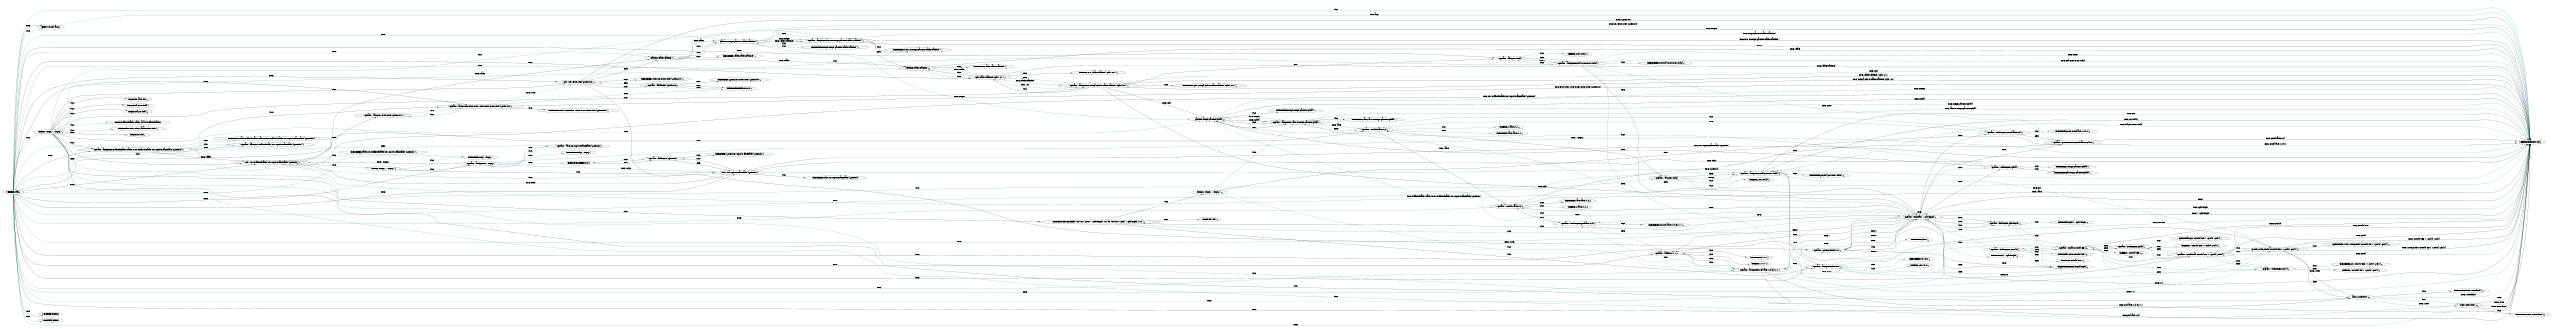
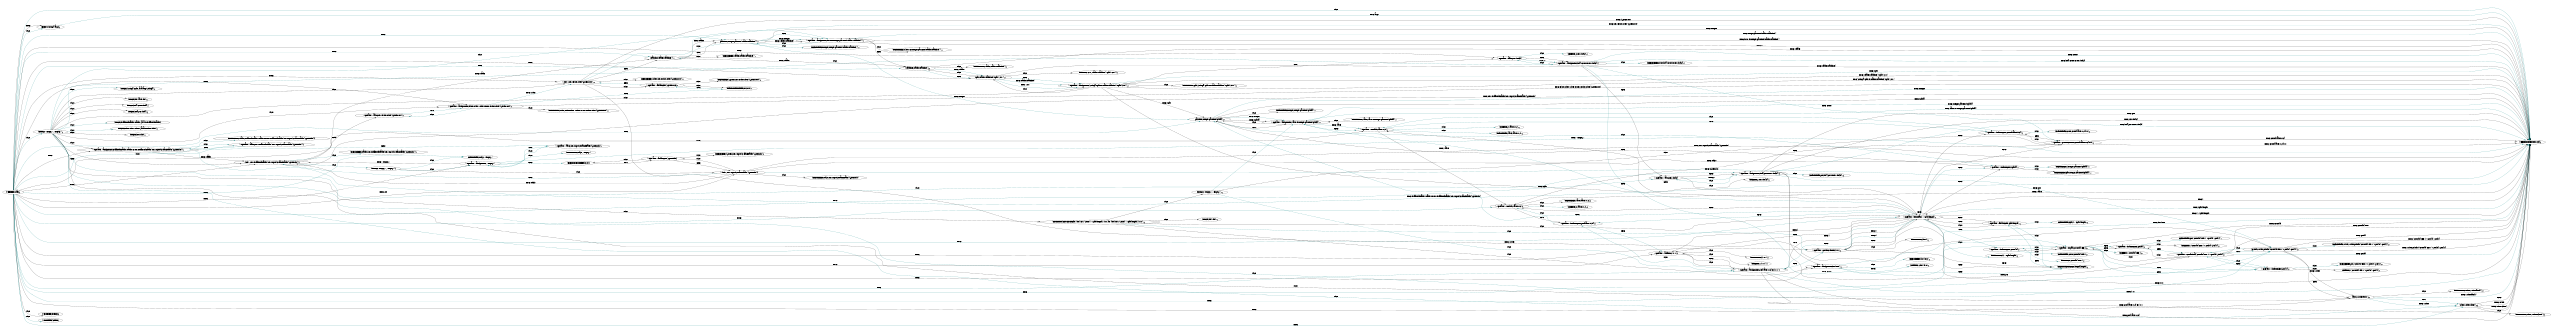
  digraph {
    rankdir=LR
    edge [color=black]
    n1 [label=<(METHOD,main)<SUB>8</SUB>>]
    n2 [label=<(PARAM,String[] args)<SUB>8</SUB>>]
    n3 [label=<(BLOCK,&lt;empty&gt;,&lt;empty&gt;)<SUB>8</SUB>>]
    n4 [label=<(&lt;operator&gt;.assignment,BufferedReader reader = new BufferedReader(new InputStreamReader(System.in)))<SUB>9</SUB>>]
    n5 [label=<(&lt;operator&gt;.alloc,new BufferedReader(new InputStreamReader(System.in)))<SUB>9</SUB>>]
    n6 [label=<(&lt;init&gt;,new BufferedReader(new InputStreamReader(System.in)))<SUB>9</SUB>>]
    n7 [label=<(&lt;operator&gt;.assignment,&lt;empty&gt;)>]
    n8 [label=<(&lt;init&gt;,new InputStreamReader(System.in))<SUB>9</SUB>>]
    n9 [label=<(IDENTIFIER,$obj0,&lt;empty&gt;)>]
    n10 [label=<(&lt;operator&gt;.assignment,PrintWriter writer = new PrintWriter(System.out))<SUB>10</SUB>>]
    n11 [label=<(&lt;init&gt;,new PrintWriter(System.out))<SUB>10</SUB>>]
    n12 [label=<(parseInt,Integer.parseInt(reader.readLine()))<SUB>11</SUB>>]
    n13 [label=<(readLine,reader.readLine())<SUB>11</SUB>>]
    n14 [label=<(split,reader.readLine().split(&quot;\\s+&quot;))<SUB>12</SUB>>]
    n15 [label=<(readLine,reader.readLine())<SUB>12</SUB>>]
    n16 [label=<(&lt;operator&gt;.alloc,new int[2])>]
    n17 [label=<(&lt;operator&gt;.alloc,new int[2])>]
    n18 [label=<(&lt;operator&gt;.assignment,int i = 0)<SUB>16</SUB>>]
    n19 [label=<(&lt;operator&gt;.lessThan,i &lt; split.length)<SUB>16</SUB>>]
    n20 [label=<(&lt;operator&gt;.postIncrement,i++)<SUB>16</SUB>>]
    n21 [label=<(parseInt,Integer.parseInt(split[i]))<SUB>17</SUB>>]
    n22 [label=<(&lt;operator&gt;.modulo,value % 2)<SUB>18</SUB>>]
    n23 [label=<(&lt;operator&gt;.assignment,pos[value % 2] = i + 1)<SUB>19</SUB>>]
    n24 [label=<(&lt;operator&gt;.modulo,value % 2)<SUB>19</SUB>>]
    n25 [label=<(&lt;operator&gt;.addition,i + 1)<SUB>19</SUB>>]
    n26 [label=<(println,writer.println((count[0] == 1) ? pos[0] : pos[1]))<SUB>21</SUB>>]
    n27 [label=<(&lt;operator&gt;.equals,count[0] == 1)<SUB>21</SUB>>]
    n28 [label=<(flush,writer.flush())<SUB>22</SUB>>]
    n29 [label=<(close,writer.close())<SUB>23</SUB>>]
    n30 [label=<(MODIFIER,PUBLIC)>]
    n31 [label=<(MODIFIER,STATIC)>]
    n32 [label=<(METHOD_RETURN,void)<SUB>8</SUB>>]
    n33 [label=<(LOCAL,BufferedReader reader: java.io.BufferedReader)<SUB>9</SUB>>]
    n34 [label=<(LOCAL,PrintWriter writer: java.io.PrintWriter)<SUB>10</SUB>>]
    n35 [label=<(LOCAL,int n: int)<SUB>11</SUB>>]
    n36 [label=<(&lt;operator&gt;.assignment,int n = Integer.parseInt(reader.readLine()))<SUB>11</SUB>>]
+   n37 [label=<(LOCAL,String[] split: java.lang.String[])<SUB>12</SUB>>]
    n38 [label=<(&lt;operator&gt;.assignment,String[] split = reader.readLine().split(&quot;\\s+&quot;))<SUB>12</SUB>>]
    n39 [label=<(LOCAL,int value: int)<SUB>13</SUB>>]
    n40 [label=<(LOCAL,int[] count: int[])<SUB>14</SUB>>]
    n41 [label=<(&lt;operator&gt;.assignment,int[] count = new int[2])<SUB>14</SUB>>]
    n42 [label=<(LOCAL,int[] pos: int[])<SUB>15</SUB>>]
    n43 [label=<(&lt;operator&gt;.assignment,int[] pos = new int[2])<SUB>15</SUB>>]
    n44 [label=<(CONTROL_STRUCTURE,for (int i = 0; Some(i &lt; split.length); i++),for (int i = 0; Some(i &lt; split.length); i++))<SUB>16</SUB>>]
    n45 [label=<(IDENTIFIER,reader,BufferedReader reader = new BufferedReader(new InputStreamReader(System.in)))<SUB>9</SUB>>]
    n46 [label=<(&lt;operator&gt;.alloc,new InputStreamReader(System.in))<SUB>9</SUB>>]
    n47 [label=<(IDENTIFIER,reader,new BufferedReader(new InputStreamReader(System.in)))<SUB>9</SUB>>]
    n48 [label=<(BLOCK,&lt;empty&gt;,&lt;empty&gt;)<SUB>9</SUB>>]
    n49 [label=<(&lt;operator&gt;.alloc,new PrintWriter(System.out))<SUB>10</SUB>>]
    n50 [label=<(IDENTIFIER,$obj0,&lt;empty&gt;)>]
    n51 [label=<(FIELD_IDENTIFIER,in,in)<SUB>9</SUB>>]
    n52 [label=<(IDENTIFIER,$obj0,new InputStreamReader(System.in))>]
    n53 [label=<(&lt;operator&gt;.fieldAccess,System.in)<SUB>9</SUB>>]
    n54 [label=<(IDENTIFIER,writer,PrintWriter writer = new PrintWriter(System.out))<SUB>10</SUB>>]
    n55 [label=<(FIELD_IDENTIFIER,out,out)<SUB>10</SUB>>]
    n56 [label=<(IDENTIFIER,writer,new PrintWriter(System.out))<SUB>10</SUB>>]
    n57 [label=<(&lt;operator&gt;.fieldAccess,System.out)<SUB>10</SUB>>]
    n58 [label=<(IDENTIFIER,Integer,Integer.parseInt(reader.readLine()))<SUB>11</SUB>>]
    n59 [label=<(IDENTIFIER,reader,reader.readLine())<SUB>11</SUB>>]
    n60 [label=<(LITERAL,&quot;\\s+&quot;,reader.readLine().split(&quot;\\s+&quot;))<SUB>12</SUB>>]
    n61 [label=<(IDENTIFIER,reader,reader.readLine())<SUB>12</SUB>>]
    n62 [label=<(LITERAL,2,new int[2])<SUB>14</SUB>>]
    n63 [label=<(LITERAL,2,new int[2])<SUB>15</SUB>>]
    n64 [label=<(IDENTIFIER,i,int i = 0)<SUB>16</SUB>>]
    n65 [label=<(LITERAL,0,int i = 0)<SUB>16</SUB>>]
    n66 [label=<(FIELD_IDENTIFIER,length,length)<SUB>16</SUB>>]
    n67 [label=<(&lt;operator&gt;.postIncrement,count[value % 2]++)<SUB>18</SUB>>]
    n68 [label=<(IDENTIFIER,i,i &lt; split.length)<SUB>16</SUB>>]
    n69 [label=<(&lt;operator&gt;.fieldAccess,split.length)<SUB>16</SUB>>]
    n70 [label=<(&lt;operator&gt;.assignment,value = Integer.parseInt(split[i]))<SUB>17</SUB>>]
    n71 [label=<(&lt;operator&gt;.indexAccess,split[i])<SUB>17</SUB>>]
    n72 [label=<(&lt;operator&gt;.indexAccess,count[value % 2])<SUB>18</SUB>>]
    n73 [label=<(&lt;operator&gt;.indexAccess,pos[value % 2])<SUB>19</SUB>>]
    n74 [label=<(&lt;operator&gt;.indexAccess,count[0])<SUB>21</SUB>>]
    n75 [label=<(IDENTIFIER,i,i++)<SUB>16</SUB>>]
    n76 [label=<(IDENTIFIER,Integer,Integer.parseInt(split[i]))<SUB>17</SUB>>]
    n77 [label=<(IDENTIFIER,value,value % 2)<SUB>18</SUB>>]
    n78 [label=<(LITERAL,2,value % 2)<SUB>18</SUB>>]
    n79 [label=<(IDENTIFIER,value,value % 2)<SUB>19</SUB>>]
    n80 [label=<(LITERAL,2,value % 2)<SUB>19</SUB>>]
    n81 [label=<(IDENTIFIER,i,i + 1)<SUB>19</SUB>>]
    n82 [label=<(LITERAL,1,i + 1)<SUB>19</SUB>>]
    n83 [label=<(&lt;operator&gt;.conditional,(count[0] == 1) ? pos[0] : pos[1])<SUB>21</SUB>>]
    n84 [label=<(IDENTIFIER,writer,writer.println((count[0] == 1) ? pos[0] : pos[1]))<SUB>21</SUB>>]
    n85 [label=<(&lt;operator&gt;.indexAccess,pos[0])<SUB>21</SUB>>]
    n86 [label=<(&lt;operator&gt;.indexAccess,pos[1])<SUB>21</SUB>>]
    n87 [label=<(LITERAL,1,count[0] == 1)<SUB>21</SUB>>]
    n88 [label=<(IDENTIFIER,writer,writer.flush())<SUB>22</SUB>>]
    n89 [label=<(IDENTIFIER,writer,writer.close())<SUB>23</SUB>>]
    n90 [label=<(IDENTIFIER,n,int n = Integer.parseInt(reader.readLine()))<SUB>11</SUB>>]
    n91 [label=<(IDENTIFIER,split,String[] split = reader.readLine().split(&quot;\\s+&quot;))<SUB>12</SUB>>]
    n92 [label=<(IDENTIFIER,count,int[] count = new int[2])<SUB>14</SUB>>]
    n93 [label=<(IDENTIFIER,pos,int[] pos = new int[2])<SUB>15</SUB>>]
    n94 [label=<(LOCAL,int i: int)<SUB>16</SUB>>]
    n95 [label=<(BLOCK,&lt;empty&gt;,&lt;empty&gt;)<SUB>16</SUB>>]
    n96 [label=<(IDENTIFIER,System,new InputStreamReader(System.in))<SUB>9</SUB>>]
    n97 [label=<(IDENTIFIER,System,new PrintWriter(System.out))<SUB>10</SUB>>]
    n98 [label=<(IDENTIFIER,split,i &lt; split.length)<SUB>16</SUB>>]
    n99 [label=<(IDENTIFIER,value,value = Integer.parseInt(split[i]))<SUB>17</SUB>>]
    n100 [label=<(IDENTIFIER,split,Integer.parseInt(split[i]))<SUB>17</SUB>>]
    n101 [label=<(IDENTIFIER,i,Integer.parseInt(split[i]))<SUB>17</SUB>>]
    n102 [label=<(IDENTIFIER,count,count[value % 2]++)<SUB>18</SUB>>]
-   n103 [label=<(IDENTIFIER,pos,pos[value % 2] = i + 1)<SUB>19</SUB>>]
    n104 [label=<(IDENTIFIER,count,count[0] == 1)<SUB>21</SUB>>]
    n105 [label=<(LITERAL,0,count[0] == 1)<SUB>21</SUB>>]
    n106 [label=<(IDENTIFIER,pos,(count[0] == 1) ? pos[0] : pos[1])<SUB>21</SUB>>]
    n107 [label=<(LITERAL,0,(count[0] == 1) ? pos[0] : pos[1])<SUB>21</SUB>>]
    n108 [label=<(IDENTIFIER,pos,(count[0] == 1) ? pos[0] : pos[1])<SUB>21</SUB>>]
    n109 [label=<(LITERAL,1,(count[0] == 1) ? pos[0] : pos[1])<SUB>21</SUB>>]
    n1 -> n2 [color=teal label="AST: "]
    n1 -> n2 [label="DDG: "]
    n1 -> n3 [color=teal label="AST: "]
    n1 -> n4 [label="DDG: "]
    n1 -> n5 [color=teal label="CFG: "]
    n1 -> n6 [label="DDG: "]
    n1 -> n7 [label="DDG: "]
-   n1 -> n8 [label="DDG: "]
+   n1 -> n8 [label="DDG: pos"]
    n1 -> n9 [color=teal label="DDG: "]
    n1 -> n10 [label="DDG: "]
    n1 -> n11 [label="DDG: "]
    n1 -> n12 [color=teal label="DDG: "]
    n1 -> n13 [color=teal label="DDG: "]
    n1 -> n14 [label="DDG: "]
    n1 -> n15 [color=teal label="DDG: "]
    n1 -> n16 [label="DDG: "]
    n1 -> n17 [color=teal label="DDG: "]
    n1 -> n18 [label="DDG: "]
    n1 -> n19 [color=teal label="DDG: "]
    n1 -> n20 [label="DDG: "]
    n1 -> n21 [color=teal label="DDG: "]
    n1 -> n22 [label="DDG: "]
    n1 -> n23 [color=teal label="DDG: "]
    n1 -> n24 [color=teal label="DDG: "]
    n1 -> n25 [label="DDG: "]
    n1 -> n26 [color=teal label="DDG: "]
    n1 -> n27 [color=teal label="DDG: "]
    n1 -> n28 [label="DDG: "]
    n1 -> n29 [color=teal label="DDG: "]
    n1 -> n30 [label="AST: "]
    n1 -> n31 [color=teal label="AST: "]
    n1 -> n32 [color=teal label="AST: "]
    n2 -> n32 [color=teal label="DDG: args"]
    n3 -> n4 [label="AST: "]
    n3 -> n6 [label="AST: "]
    n3 -> n10 [label="AST: "]
    n3 -> n11 [label="AST: "]
    n3 -> n26 [color=teal label="AST: "]
    n3 -> n28 [label="AST: "]
    n3 -> n29 [color=teal label="AST: "]
    n3 -> n33 [color=teal label="AST: "]
    n3 -> n34 [color=teal label="AST: "]
    n3 -> n35 [label="AST: "]
    n3 -> n36 [color=teal label="AST: "]
+   n3 -> n37 [color=teal label="AST: "]
    n3 -> n38 [label="AST: "]
    n3 -> n39 [label="AST: "]
    n3 -> n40 [label="AST: "]
    n3 -> n41 [color=teal label="AST: "]
    n3 -> n42 [label="AST: "]
    n3 -> n43 [color=teal label="AST: "]
    n3 -> n44 [label="AST: "]
    n4 -> n5 [color=teal label="AST: "]
    n4 -> n6 [label="DDG: reader"]
    n4 -> n32 [color=teal label="DDG: BufferedReader reader = new BufferedReader(new InputStreamReader(System.in))"]
    n4 -> n45 [color=teal label="AST: "]
    n4 -> n46 [color=teal label="CFG: "]
    n5 -> n4 [color=teal label="CFG: "]
    n6 -> n13 [label="DDG: reader"]
    n6 -> n32 [label="DDG: new BufferedReader(new InputStreamReader(System.in))"]
    n6 -> n47 [color=teal label="AST: "]
    n6 -> n48 [color=teal label="AST: "]
    n6 -> n49 [label="CFG: "]
    n7 -> n6 [label="DDG: &lt;empty&gt;"]
-   n7 -> n8 [color=teal label="DDG: $obj0"]
    n7 -> n32 [color=teal label="DDG: &lt;empty&gt;"]
    n7 -> n46 [color=teal label="AST: "]
    n7 -> n50 [color=teal label="AST: "]
    n7 -> n51 [color=teal label="CFG: "]
    n8 -> n6 [color=teal label="CFG: "]
    n8 -> n6 [label="DDG: $obj0"]
    n8 -> n32 [label="DDG: $obj0"]
    n8 -> n32 [color=teal label="DDG: System.in"]
    n8 -> n32 [label="DDG: new InputStreamReader(System.in)"]
    n8 -> n52 [label="AST: "]
    n8 -> n53 [label="AST: "]
    n10 -> n11 [color=teal label="DDG: writer"]
    n10 -> n32 [label="DDG: PrintWriter writer = new PrintWriter(System.out)"]
    n10 -> n49 [color=teal label="AST: "]
    n10 -> n54 [label="AST: "]
    n10 -> n55 [color=teal label="CFG: "]
    n11 -> n13 [label="CFG: "]
    n11 -> n26 [label="DDG: writer"]
    n11 -> n32 [label="DDG: System.out"]
    n11 -> n32 [color=teal label="DDG: new PrintWriter(System.out)"]
    n11 -> n56 [label="AST: "]
    n11 -> n57 [label="AST: "]
    n12 -> n13 [color=teal label="AST: "]
    n12 -> n21 [color=teal label="DDG: Integer"]
    n12 -> n32 [label="DDG: Integer"]
    n12 -> n36 [color=teal label="CFG: "]
    n12 -> n36 [color=teal label="DDG: Integer"]
    n12 -> n36 [label="DDG: reader.readLine()"]
    n12 -> n58 [color=teal label="AST: "]
    n13 -> n12 [label="CFG: "]
    n13 -> n12 [label="DDG: reader"]
    n13 -> n15 [label="DDG: reader"]
    n13 -> n59 [label="AST: "]
    n14 -> n15 [label="AST: "]
    n14 -> n32 [label="DDG: reader.readLine()"]
    n14 -> n38 [color=teal label="CFG: "]
    n14 -> n38 [color=teal label="DDG: reader.readLine()"]
    n14 -> n38 [color=teal label="DDG: &quot;\\s+&quot;"]
    n14 -> n60 [label="AST: "]
    n15 -> n14 [color=teal label="CFG: "]
    n15 -> n14 [color=teal label="DDG: reader"]
    n15 -> n32 [label="DDG: reader"]
    n15 -> n61 [label="AST: "]
    n16 -> n41 [label="CFG: "]
    n16 -> n41 [color=teal label="DDG: 2"]
    n16 -> n62 [color=teal label="AST: "]
    n17 -> n43 [label="CFG: "]
    n17 -> n43 [color=teal label="DDG: 2"]
    n17 -> n63 [label="AST: "]
-   n18 -> n19 [color=teal label="DDG: i"]
    n18 -> n32 [color=teal label="DDG: int i = 0"]
    n18 -> n64 [color=teal label="AST: "]
-   n18 -> n65 [color=teal label="AST: "]
+   n18 -> n65 [color=teal label="DDG: "]
    n18 -> n66 [color=teal label="CFG: "]
    n19 -> n19 [label="CDG: "]
    n19 -> n20 [color=teal label="DDG: i"]
    n19 -> n20 [label="CDG: "]
    n19 -> n21 [color=teal label="CDG: "]
    n19 -> n22 [label="CDG: "]
    n19 -> n23 [label="DDG: i"]
    n19 -> n23 [color=teal label="CDG: "]
    n19 -> n24 [label="CDG: "]
    n19 -> n25 [label="DDG: i"]
    n19 -> n25 [label="CDG: "]
    n19 -> n32 [label="DDG: i"]
    n19 -> n32 [color=teal label="DDG: split.length"]
    n19 -> n32 [label="DDG: i &lt; split.length"]
    n19 -> n66 [label="CDG: "]
    n19 -> n67 [label="CDG: "]
    n19 -> n68 [color=teal label="AST: "]
    n19 -> n69 [label="AST: "]
    n19 -> n69 [label="CDG: "]
    n19 -> n70 [color=teal label="CDG: "]
    n19 -> n71 [color=teal label="CFG: "]
    n19 -> n71 [label="CDG: "]
    n19 -> n72 [label="CDG: "]
    n19 -> n73 [color=teal label="CDG: "]
    n19 -> n74 [color=teal label="CFG: "]
    n20 -> n19 [label="DDG: i"]
    n20 -> n32 [label="DDG: i++"]
    n20 -> n66 [label="CFG: "]
    n20 -> n75 [label="AST: "]
    n21 -> n32 [color=teal label="DDG: Integer"]
    n21 -> n32 [label="DDG: split[i]"]
    n21 -> n70 [label="CFG: "]
    n21 -> n70 [color=teal label="DDG: Integer"]
    n21 -> n70 [label="DDG: split[i]"]
    n21 -> n71 [color=teal label="AST: "]
    n21 -> n76 [label="AST: "]
    n22 -> n24 [label="DDG: value"]
    n22 -> n72 [color=teal label="CFG: "]
    n22 -> n77 [color=teal label="AST: "]
    n22 -> n78 [color=teal label="AST: "]
    n23 -> n20 [color=teal label="CFG: "]
    n23 -> n25 [label="AST: "]
    n23 -> n32 [label="DDG: pos[value % 2]"]
    n23 -> n32 [color=teal label="DDG: i + 1"]
    n23 -> n32 [label="DDG: pos[value % 2] = i + 1"]
    n23 -> n73 [color=teal label="AST: "]
    n24 -> n32 [label="DDG: value"]
    n24 -> n73 [label="CFG: "]
    n24 -> n79 [label="AST: "]
    n24 -> n80 [color=teal label="AST: "]
    n25 -> n23 [label="CFG: "]
    n25 -> n81 [label="AST: "]
    n25 -> n82 [label="AST: "]
    n26 -> n28 [label="CFG: "]
    n26 -> n28 [label="DDG: writer"]
    n26 -> n32 [label="DDG: (count[0] == 1) ? pos[0] : pos[1]"]
    n26 -> n32 [label="DDG: writer.println((count[0] == 1) ? pos[0] : pos[1])"]
    n26 -> n83 [color=teal label="AST: "]
    n26 -> n84 [color=teal label="AST: "]
    n27 -> n32 [label="DDG: count[0]"]
    n27 -> n74 [color=teal label="AST: "]
    n27 -> n85 [color=teal label="CFG: "]
    n27 -> n85 [label="CDG: "]
    n27 -> n86 [color=teal label="CFG: "]
    n27 -> n86 [color=teal label="CDG: "]
    n27 -> n87 [color=teal label="AST: "]
    n28 -> n29 [color=teal label="CFG: "]
    n28 -> n29 [color=teal label="DDG: writer"]
    n28 -> n32 [color=teal label="DDG: writer.flush()"]
    n28 -> n88 [label="AST: "]
    n29 -> n32 [label="CFG: "]
    n29 -> n32 [label="DDG: writer"]
    n29 -> n32 [label="DDG: writer.close()"]
    n29 -> n89 [label="AST: "]
    n36 -> n12 [color=teal label="AST: "]
    n36 -> n15 [label="CFG: "]
    n36 -> n32 [label="DDG: n"]
    n36 -> n32 [color=teal label="DDG: Integer.parseInt(reader.readLine())"]
    n36 -> n32 [label="DDG: int n = Integer.parseInt(reader.readLine())"]
    n36 -> n90 [label="AST: "]
    n38 -> n14 [label="AST: "]
    n38 -> n16 [label="CFG: "]
    n38 -> n19 [label="DDG: split"]
    n38 -> n21 [label="DDG: split"]
    n38 -> n32 [color=teal label="DDG: split"]
    n38 -> n32 [label="DDG: reader.readLine().split(&quot;\\s+&quot;)"]
    n38 -> n32 [label="DDG: String[] split = reader.readLine().split(&quot;\\s+&quot;)"]
    n38 -> n91 [label="AST: "]
    n41 -> n16 [color=teal label="AST: "]
    n41 -> n17 [label="CFG: "]
    n41 -> n27 [color=teal label="DDG: count"]
    n41 -> n32 [color=teal label="DDG: count"]
    n41 -> n32 [color=teal label="DDG: int[] count = new int[2]"]
    n41 -> n67 [color=teal label="DDG: count"]
    n41 -> n92 [color=teal label="AST: "]
    n43 -> n17 [color=teal label="AST: "]
    n43 -> n18 [label="CFG: "]
    n43 -> n26 [color=teal label="DDG: pos"]
    n43 -> n32 [label="DDG: pos"]
    n43 -> n32 [label="DDG: new int[2]"]
    n43 -> n32 [color=teal label="DDG: int[] pos = new int[2]"]
    n43 -> n83 [label="DDG: pos"]
    n43 -> n93 [color=teal label="AST: "]
    n44 -> n18 [label="AST: "]
    n44 -> n19 [label="AST: "]
    n44 -> n20 [color=teal label="AST: "]
    n44 -> n94 [label="AST: "]
    n44 -> n95 [label="AST: "]
    n46 -> n7 [color=teal label="CFG: "]
    n48 -> n7 [color=teal label="AST: "]
    n48 -> n8 [label="AST: "]
    n48 -> n9 [color=teal label="AST: "]
    n49 -> n10 [color=teal label="CFG: "]
    n51 -> n53 [label="CFG: "]
    n53 -> n8 [label="CFG: "]
    n53 -> n51 [label="AST: "]
    n53 -> n96 [label="AST: "]
    n55 -> n57 [color=teal label="CFG: "]
    n57 -> n11 [color=teal label="CFG: "]
    n57 -> n55 [label="AST: "]
    n57 -> n97 [label="AST: "]
    n66 -> n69 [color=teal label="CFG: "]
    n67 -> n24 [label="CFG: "]
    n67 -> n32 [label="DDG: count[value % 2]"]
    n67 -> n32 [label="DDG: count[value % 2]++"]
+   n67 -> n72 [label="AST: "]
    n69 -> n19 [label="CFG: "]
    n69 -> n66 [color=teal label="AST: "]
    n69 -> n98 [color=teal label="AST: "]
    n70 -> n21 [label="AST: "]
    n70 -> n22 [color=teal label="CFG: "]
    n70 -> n22 [color=teal label="DDG: value"]
    n70 -> n32 [color=teal label="DDG: Integer.parseInt(split[i])"]
    n70 -> n32 [color=teal label="DDG: value = Integer.parseInt(split[i])"]
-   n70 -> n99 [label="AST: "]
+   n99 -> n70 [label="AST: "]
    n71 -> n21 [label="CFG: "]
    n71 -> n100 [label="AST: "]
    n71 -> n101 [color=teal label="AST: "]
    n72 -> n22 [color=teal label="AST: "]
    n72 -> n67 [label="CFG: "]
    n72 -> n102 [color=teal label="AST: "]
    n73 -> n24 [color=teal label="AST: "]
    n73 -> n25 [color=teal label="CFG: "]
-   n73 -> n103 [label="AST: "]
-   n74 -> n27 [label="CFG: "]
+   n74 -> n27 [label="AST: "]
    n74 -> n104 [color=teal label="AST: "]
    n74 -> n105 [color=teal label="AST: "]
    n83 -> n26 [color=teal label="CFG: "]
    n83 -> n27 [label="AST: "]
    n83 -> n32 [label="DDG: count[0] == 1"]
    n83 -> n32 [label="DDG: pos[1]"]
    n83 -> n32 [color=teal label="DDG: pos[0]"]
    n83 -> n85 [label="AST: "]
    n83 -> n86 [color=teal label="AST: "]
    n85 -> n83 [color=teal label="CFG: "]
    n85 -> n106 [color=teal label="AST: "]
-   n107 -> n85 [label="AST: "]
+   n85 -> n107 [label="AST: "]
    n86 -> n83 [color=teal label="CFG: "]
    n86 -> n108 [color=teal label="AST: "]
    n86 -> n109 [label="AST: "]
    n95 -> n23 [color=teal label="AST: "]
    n95 -> n67 [label="AST: "]
    n95 -> n70 [color=teal label="AST: "]
  }
